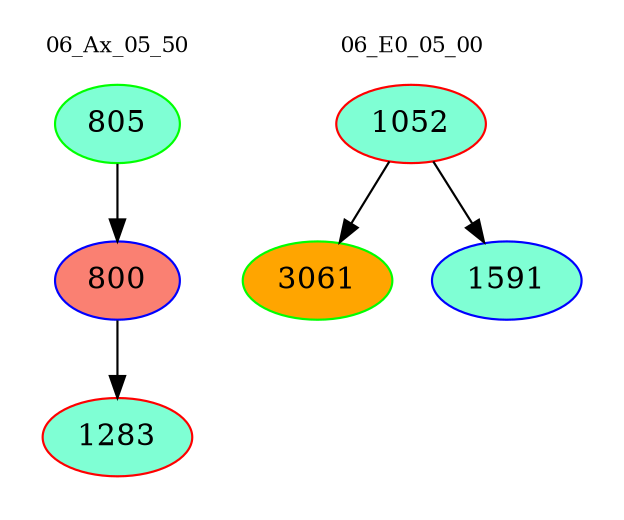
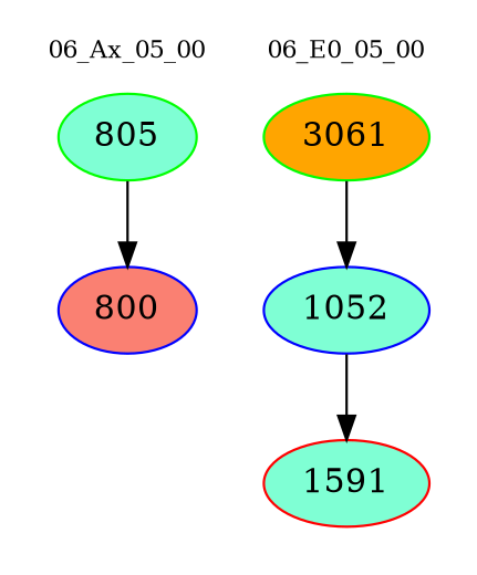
  digraph {
    node [color=green fillcolor=aquamarine style=filled]
    edge [color=black]
    n1 [label=805]
    n2 [color=blue fillcolor=salmon label=800]
-   n3 [color=red label=1283]
    n4 [fillcolor=orange label=3061]
-   n5 [color=red label=1052]
-   n6 [color=blue label=1591]
+   n5 [color=blue label=1052]
+   n6 [color=red label=1591]
    subgraph cluster_1 {
      color=white
      fontsize=10
-     label="06_Ax_05_50"
+     label="06_Ax_05_00"
      n1
      n2
-     n3
    }
    subgraph cluster_2 {
      color=white
      fontsize=10
      label="06_E0_05_00"
      n4
      n5
      n6
    }
    n1 -> n2
-   n2 -> n3
-   n5 -> n4
+   n4 -> n5
    n5 -> n6
  }
